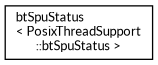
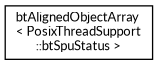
  digraph {
    rankdir=TB
    fontname=Lato
-   n1 [color=black fillcolor=white fontname=Lato fontsize=10 height=0.2 label="btSpuStatus\l\< PosixThreadSupport\l::btSpuStatus \>" shape=record style=filled width=0.4]
+   n1 [color=black fillcolor=white fontname=Lato fontsize=10 height=0.2 label="btAlignedObjectArray\l\< PosixThreadSupport\l::btSpuStatus \>" shape=record style=filled width=0.4]
  }
